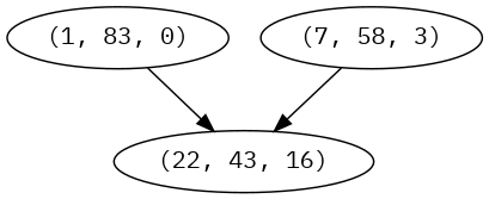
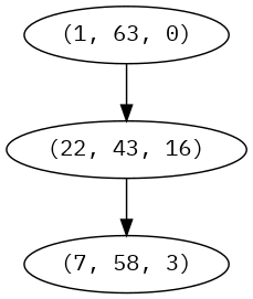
  digraph {
    fontname="IBM Plex Mono"
    node [fontname="IBM Plex Mono"]
    edge [fontname="IBM Plex Mono"]
-   "(1, 63, 0)" [label="(1, 83, 0)"]
+   "(1, 63, 0)"
    "(22, 43, 16)"
    "(7, 58, 3)"
    "(1, 63, 0)" -> "(22, 43, 16)"
-   "(7, 58, 3)" -> "(22, 43, 16)"
+   "(22, 43, 16)" -> "(7, 58, 3)"
  }
